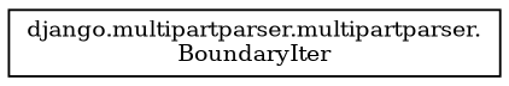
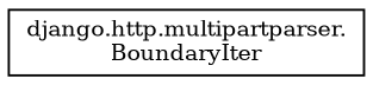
  digraph {
    rankdir=LR
    fontname="DejaVu Serif"
-   n1 [color=black fillcolor=white fontname="DejaVu Serif" fontsize=10 height=0.2 label="django.multipartparser.multipartparser.\lBoundaryIter" shape=record style=filled width=0.4]
+   n1 [color=black fillcolor=white fontname="DejaVu Serif" fontsize=10 height=0.2 label="django.http.multipartparser.\lBoundaryIter" shape=record style=filled width=0.4]
  }
